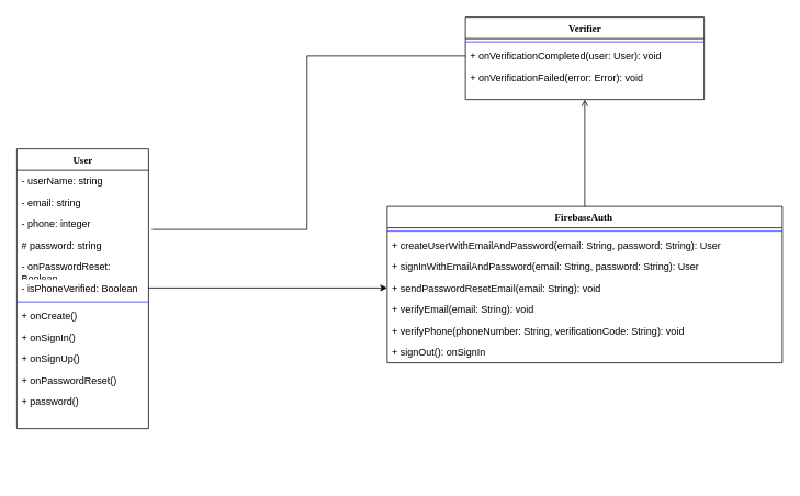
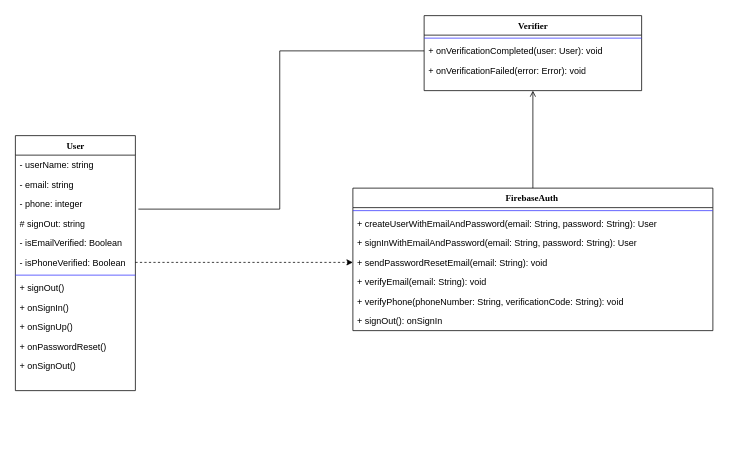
  <mxCell id="0" />
  <mxCell id="1" parent="0" />
  <mxCell id="2" value="User" style="swimlane;html=1;fontStyle=1;align=center;verticalAlign=top;childLayout=stackLayout;horizontal=1;startSize=26;horizontalStack=0;resizeParent=1;resizeLast=0;collapsible=1;marginBottom=0;swimlaneFillColor=#ffffff;rounded=0;shadow=0;comic=0;labelBackgroundColor=none;strokeWidth=1;fillColor=none;fontFamily=Verdana;fontSize=12" parent="1" vertex="1"><mxGeometry x="20" y="180" width="160" height="340" as="geometry"><mxRectangle x="430" y="83" width="60" height="30" as="alternateBounds" /></mxGeometry></mxCell>
  <mxCell id="3" value="- userName: string" style="text;html=1;strokeColor=none;fillColor=none;align=left;verticalAlign=top;spacingLeft=4;spacingRight=4;whiteSpace=wrap;overflow=hidden;rotatable=0;points=[[0,0.5],[1,0.5]];portConstraint=eastwest;fontColor=#000000;" parent="2" vertex="1"><mxGeometry y="26" width="160" height="26" as="geometry" /></mxCell>
  <mxCell id="4" value="- email: string&lt;span style=&quot;white-space: pre;&quot;&gt;&#09;&lt;/span&gt;" style="text;html=1;strokeColor=none;fillColor=none;align=left;verticalAlign=top;spacingLeft=4;spacingRight=4;whiteSpace=wrap;overflow=hidden;rotatable=0;points=[[0,0.5],[1,0.5]];portConstraint=eastwest;fontColor=#000000;" parent="2" vertex="1"><mxGeometry y="52" width="160" height="26" as="geometry" /></mxCell>
  <mxCell id="5" value="- phone: integer" style="text;html=1;strokeColor=none;fillColor=none;align=left;verticalAlign=top;spacingLeft=4;spacingRight=4;whiteSpace=wrap;overflow=hidden;rotatable=0;points=[[0,0.5],[1,0.5]];portConstraint=eastwest;fontColor=#000000;" parent="2" vertex="1"><mxGeometry y="78" width="160" height="26" as="geometry" /></mxCell>
- <mxCell id="6" value="# password: string" style="text;html=1;strokeColor=none;fillColor=none;align=left;verticalAlign=top;spacingLeft=4;spacingRight=4;whiteSpace=wrap;overflow=hidden;rotatable=0;points=[[0,0.5],[1,0.5]];portConstraint=eastwest;fontColor=#000000;" parent="2" vertex="1"><mxGeometry y="104" width="160" height="26" as="geometry" /></mxCell>
- <mxCell id="7" value="- onPasswordReset: Boolean" style="text;html=1;strokeColor=none;fillColor=none;align=left;verticalAlign=top;spacingLeft=4;spacingRight=4;whiteSpace=wrap;overflow=hidden;rotatable=0;points=[[0,0.5],[1,0.5]];portConstraint=eastwest;fontColor=#000000;" parent="2" vertex="1"><mxGeometry y="130" width="160" height="26" as="geometry" /></mxCell>
+ <mxCell id="6" value="# signOut: string" style="text;html=1;strokeColor=none;fillColor=none;align=left;verticalAlign=top;spacingLeft=4;spacingRight=4;whiteSpace=wrap;overflow=hidden;rotatable=0;points=[[0,0.5],[1,0.5]];portConstraint=eastwest;fontColor=#000000;" parent="2" vertex="1"><mxGeometry y="104" width="160" height="26" as="geometry" /></mxCell>
+ <mxCell id="7" value="- isEmailVerified: Boolean" style="text;html=1;strokeColor=none;fillColor=none;align=left;verticalAlign=top;spacingLeft=4;spacingRight=4;whiteSpace=wrap;overflow=hidden;rotatable=0;points=[[0,0.5],[1,0.5]];portConstraint=eastwest;fontColor=#000000;" parent="2" vertex="1"><mxGeometry y="130" width="160" height="26" as="geometry" /></mxCell>
  <mxCell id="8" value="- isPhoneVerified: Boolean" style="text;html=1;strokeColor=none;fillColor=none;align=left;verticalAlign=top;spacingLeft=4;spacingRight=4;whiteSpace=wrap;overflow=hidden;rotatable=0;points=[[0,0.5],[1,0.5]];portConstraint=eastwest;fontColor=#000000;" parent="2" vertex="1"><mxGeometry y="156" width="160" height="26" as="geometry" /></mxCell>
  <mxCell id="9" value="" style="line;html=1;strokeWidth=1;fillColor=none;align=left;verticalAlign=middle;spacingTop=-1;spacingLeft=3;spacingRight=3;rotatable=0;labelPosition=right;points=[];portConstraint=eastwest;fontColor=#000000;labelBorderColor=none;strokeColor=#3333FF;" parent="2" vertex="1"><mxGeometry y="182" width="160" height="8" as="geometry" /></mxCell>
- <mxCell id="10" value="+ onCreate()" style="text;html=1;strokeColor=none;fillColor=none;align=left;verticalAlign=top;spacingLeft=4;spacingRight=4;whiteSpace=wrap;overflow=hidden;rotatable=0;points=[[0,0.5],[1,0.5]];portConstraint=eastwest;fontColor=#000000;" parent="2" vertex="1"><mxGeometry y="190" width="160" height="26" as="geometry" /></mxCell>
+ <mxCell id="10" value="+ signOut()" style="text;html=1;strokeColor=none;fillColor=none;align=left;verticalAlign=top;spacingLeft=4;spacingRight=4;whiteSpace=wrap;overflow=hidden;rotatable=0;points=[[0,0.5],[1,0.5]];portConstraint=eastwest;fontColor=#000000;" parent="2" vertex="1"><mxGeometry y="190" width="160" height="26" as="geometry" /></mxCell>
  <mxCell id="11" value="+ onSignIn()" style="text;html=1;strokeColor=none;fillColor=none;align=left;verticalAlign=top;spacingLeft=4;spacingRight=4;whiteSpace=wrap;overflow=hidden;rotatable=0;points=[[0,0.5],[1,0.5]];portConstraint=eastwest;fontColor=#000000;" parent="2" vertex="1"><mxGeometry y="216" width="160" height="26" as="geometry" /></mxCell>
  <mxCell id="12" value="+ onSignUp()" style="text;html=1;strokeColor=none;fillColor=none;align=left;verticalAlign=top;spacingLeft=4;spacingRight=4;whiteSpace=wrap;overflow=hidden;rotatable=0;points=[[0,0.5],[1,0.5]];portConstraint=eastwest;fontColor=#000000;" parent="2" vertex="1"><mxGeometry y="242" width="160" height="26" as="geometry" /></mxCell>
  <mxCell id="13" value="+ onPasswordReset()" style="text;html=1;strokeColor=none;fillColor=none;align=left;verticalAlign=top;spacingLeft=4;spacingRight=4;whiteSpace=wrap;overflow=hidden;rotatable=0;points=[[0,0.5],[1,0.5]];portConstraint=eastwest;fontColor=#000000;" parent="2" vertex="1"><mxGeometry y="268" width="160" height="26" as="geometry" /></mxCell>
- <mxCell id="14" value="+ password()" style="text;html=1;strokeColor=none;fillColor=none;align=left;verticalAlign=top;spacingLeft=4;spacingRight=4;whiteSpace=wrap;overflow=hidden;rotatable=0;points=[[0,0.5],[1,0.5]];portConstraint=eastwest;fontColor=#000000;" parent="2" vertex="1"><mxGeometry y="294" width="160" height="26" as="geometry" /></mxCell>
+ <mxCell id="14" value="+ onSignOut()" style="text;html=1;strokeColor=none;fillColor=none;align=left;verticalAlign=top;spacingLeft=4;spacingRight=4;whiteSpace=wrap;overflow=hidden;rotatable=0;points=[[0,0.5],[1,0.5]];portConstraint=eastwest;fontColor=#000000;" parent="2" vertex="1"><mxGeometry y="294" width="160" height="26" as="geometry" /></mxCell>
  <mxCell id="15" style="edgeStyle=orthogonalEdgeStyle;rounded=0;orthogonalLoop=1;jettySize=auto;html=1;entryX=0.5;entryY=1;entryDx=0;entryDy=0;endArrow=open;" parent="1" source="16" target="24" edge="1"><mxGeometry relative="1" as="geometry" /></mxCell>
  <mxCell id="16" value="FirebaseAuth&amp;nbsp;" style="swimlane;html=1;fontStyle=1;align=center;verticalAlign=top;childLayout=stackLayout;horizontal=1;startSize=26;horizontalStack=0;resizeParent=1;resizeLast=0;collapsible=1;marginBottom=0;swimlaneFillColor=#ffffff;rounded=0;shadow=0;comic=0;labelBackgroundColor=none;strokeWidth=1;fillColor=none;fontFamily=Verdana;fontSize=12" parent="1" vertex="1"><mxGeometry x="470" y="250" width="480" height="190" as="geometry"><mxRectangle x="430" y="83" width="60" height="30" as="alternateBounds" /></mxGeometry></mxCell>
  <mxCell id="17" value="" style="line;html=1;strokeWidth=1;fillColor=none;align=left;verticalAlign=middle;spacingTop=-1;spacingLeft=3;spacingRight=3;rotatable=0;labelPosition=right;points=[];portConstraint=eastwest;fontColor=#000000;labelBorderColor=none;strokeColor=#3333FF;" parent="16" vertex="1"><mxGeometry y="26" width="480" height="8" as="geometry" /></mxCell>
  <mxCell id="18" value="+ createUserWithEmailAndPassword(email: String, password: String): User" style="text;html=1;strokeColor=none;fillColor=none;align=left;verticalAlign=top;spacingLeft=4;spacingRight=4;whiteSpace=wrap;overflow=hidden;rotatable=0;points=[[0,0.5],[1,0.5]];portConstraint=eastwest;fontColor=#000000;" parent="16" vertex="1"><mxGeometry y="34" width="480" height="26" as="geometry" /></mxCell>
  <mxCell id="19" value="+ signInWithEmailAndPassword(email: String, password: String): User" style="text;html=1;strokeColor=none;fillColor=none;align=left;verticalAlign=top;spacingLeft=4;spacingRight=4;whiteSpace=wrap;overflow=hidden;rotatable=0;points=[[0,0.5],[1,0.5]];portConstraint=eastwest;fontColor=#000000;" parent="16" vertex="1"><mxGeometry y="60" width="480" height="26" as="geometry" /></mxCell>
  <mxCell id="20" value="+ sendPasswordResetEmail(email: String): void&amp;nbsp; &amp;nbsp; &amp;nbsp;" style="text;html=1;strokeColor=none;fillColor=none;align=left;verticalAlign=top;spacingLeft=4;spacingRight=4;whiteSpace=wrap;overflow=hidden;rotatable=0;points=[[0,0.5],[1,0.5]];portConstraint=eastwest;fontColor=#000000;" parent="16" vertex="1"><mxGeometry y="86" width="480" height="26" as="geometry" /></mxCell>
  <mxCell id="21" value="+ verifyEmail(email: String): void&amp;nbsp;" style="text;html=1;strokeColor=none;fillColor=none;align=left;verticalAlign=top;spacingLeft=4;spacingRight=4;whiteSpace=wrap;overflow=hidden;rotatable=0;points=[[0,0.5],[1,0.5]];portConstraint=eastwest;fontColor=#000000;" parent="16" vertex="1"><mxGeometry y="112" width="480" height="26" as="geometry" /></mxCell>
  <mxCell id="22" value="+ verifyPhone(phoneNumber: String, verificationCode: String): void&amp;nbsp;" style="text;html=1;strokeColor=none;fillColor=none;align=left;verticalAlign=top;spacingLeft=4;spacingRight=4;whiteSpace=wrap;overflow=hidden;rotatable=0;points=[[0,0.5],[1,0.5]];portConstraint=eastwest;fontColor=#000000;" parent="16" vertex="1"><mxGeometry y="138" width="480" height="26" as="geometry" /></mxCell>
  <mxCell id="23" value="+ signOut(): onSignIn&amp;nbsp;&amp;nbsp;" style="text;html=1;strokeColor=none;fillColor=none;align=left;verticalAlign=top;spacingLeft=4;spacingRight=4;whiteSpace=wrap;overflow=hidden;rotatable=0;points=[[0,0.5],[1,0.5]];portConstraint=eastwest;fontColor=#000000;" parent="16" vertex="1"><mxGeometry y="164" width="480" height="26" as="geometry" /></mxCell>
  <mxCell id="24" value="Verifier" style="swimlane;html=1;fontStyle=1;align=center;verticalAlign=top;childLayout=stackLayout;horizontal=1;startSize=26;horizontalStack=0;resizeParent=1;resizeLast=0;collapsible=1;marginBottom=0;swimlaneFillColor=#ffffff;rounded=0;shadow=0;comic=0;labelBackgroundColor=none;strokeWidth=1;fillColor=none;fontFamily=Verdana;fontSize=12" parent="1" vertex="1"><mxGeometry x="565" y="20" width="290" height="100" as="geometry"><mxRectangle x="430" y="83" width="60" height="30" as="alternateBounds" /></mxGeometry></mxCell>
  <mxCell id="25" value="" style="line;html=1;strokeWidth=1;fillColor=none;align=left;verticalAlign=middle;spacingTop=-1;spacingLeft=3;spacingRight=3;rotatable=0;labelPosition=right;points=[];portConstraint=eastwest;fontColor=#000000;labelBorderColor=none;strokeColor=#3333FF;" parent="24" vertex="1"><mxGeometry y="26" width="290" height="8" as="geometry" /></mxCell>
  <mxCell id="26" value="+ onVerificationCompleted(user: User): void" style="text;html=1;strokeColor=none;fillColor=none;align=left;verticalAlign=top;spacingLeft=4;spacingRight=4;whiteSpace=wrap;overflow=hidden;rotatable=0;points=[[0,0.5],[1,0.5]];portConstraint=eastwest;fontColor=#000000;" parent="24" vertex="1"><mxGeometry y="34" width="290" height="26" as="geometry" /></mxCell>
  <mxCell id="27" value="+ onVerificationFailed(error: Error): void" style="text;html=1;strokeColor=none;fillColor=none;align=left;verticalAlign=top;spacingLeft=4;spacingRight=4;whiteSpace=wrap;overflow=hidden;rotatable=0;points=[[0,0.5],[1,0.5]];portConstraint=eastwest;fontColor=#000000;" parent="24" vertex="1"><mxGeometry y="60" width="290" height="26" as="geometry" /></mxCell>
- <mxCell id="28" style="edgeStyle=orthogonalEdgeStyle;rounded=0;orthogonalLoop=1;jettySize=auto;html=1;exitX=1;exitY=0.5;exitDx=0;exitDy=0;entryX=0;entryY=0.5;entryDx=0;entryDy=0;" parent="1" source="8" target="20" edge="1"><mxGeometry relative="1" as="geometry" /></mxCell>
+ <mxCell id="28" style="edgeStyle=orthogonalEdgeStyle;rounded=0;orthogonalLoop=1;jettySize=auto;html=1;exitX=1;exitY=0.5;exitDx=0;exitDy=0;entryX=0;entryY=0.5;entryDx=0;entryDy=0;dashed=1;" parent="1" source="8" target="20" edge="1"><mxGeometry relative="1" as="geometry" /></mxCell>
  <mxCell id="29" style="edgeStyle=orthogonalEdgeStyle;rounded=0;orthogonalLoop=1;jettySize=auto;html=1;exitX=0;exitY=0.5;exitDx=0;exitDy=0;entryX=1.025;entryY=0.769;entryDx=0;entryDy=0;entryPerimeter=0;endArrow=none;" parent="1" source="26" target="5" edge="1"><mxGeometry relative="1" as="geometry" /></mxCell>
  <mxCell id="30" value="&lt;div id=&quot;app&quot;&gt;&lt;/div&gt;" style="text;whiteSpace=wrap;html=1;" parent="1" vertex="1"><mxGeometry x="60" y="560" width="30" height="20" as="geometry" /></mxCell>
